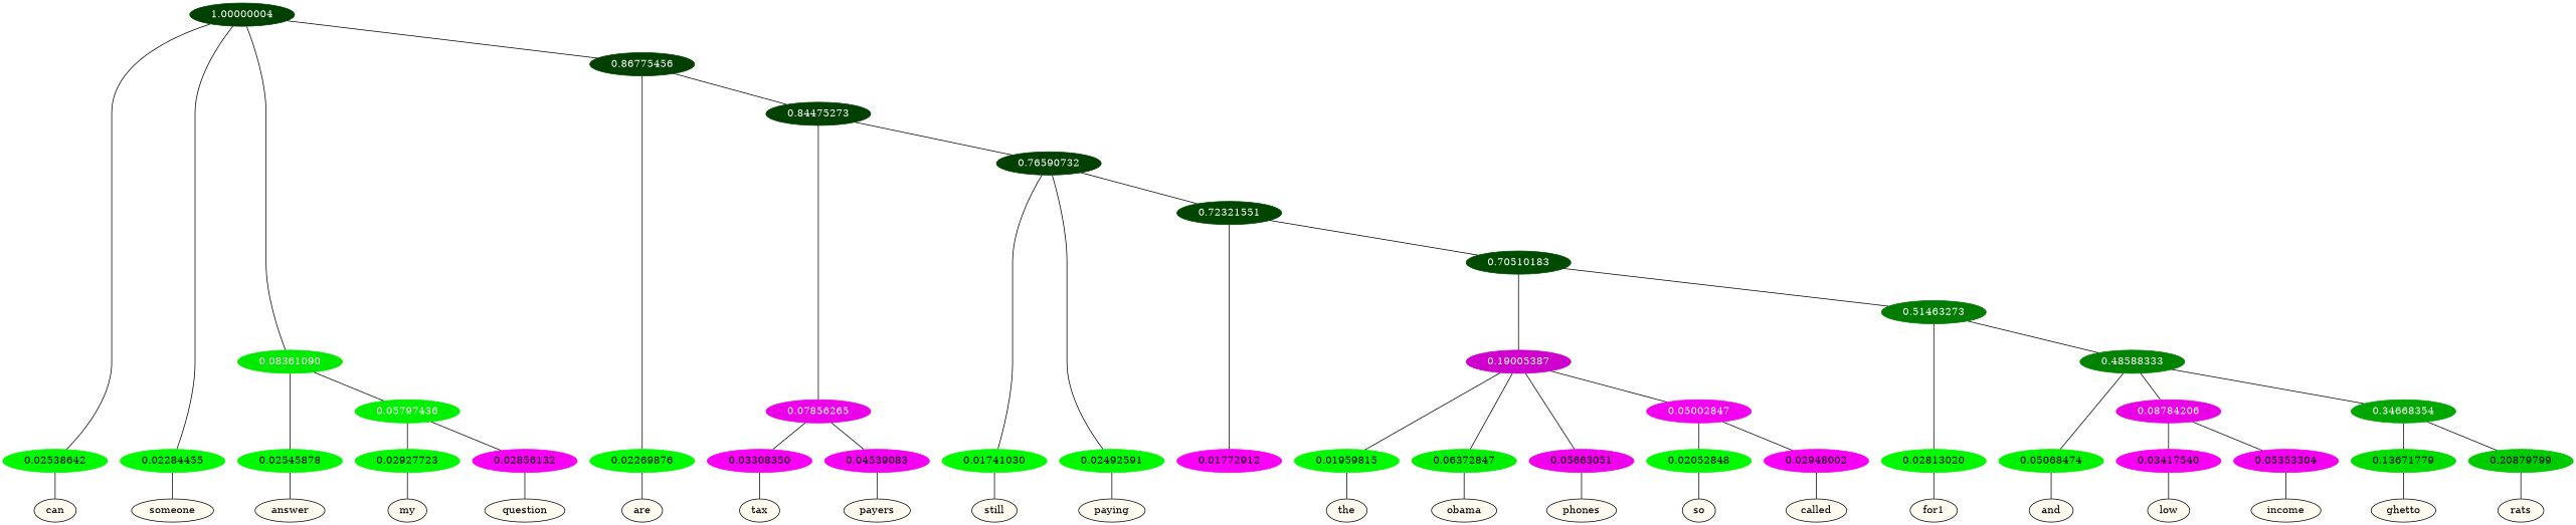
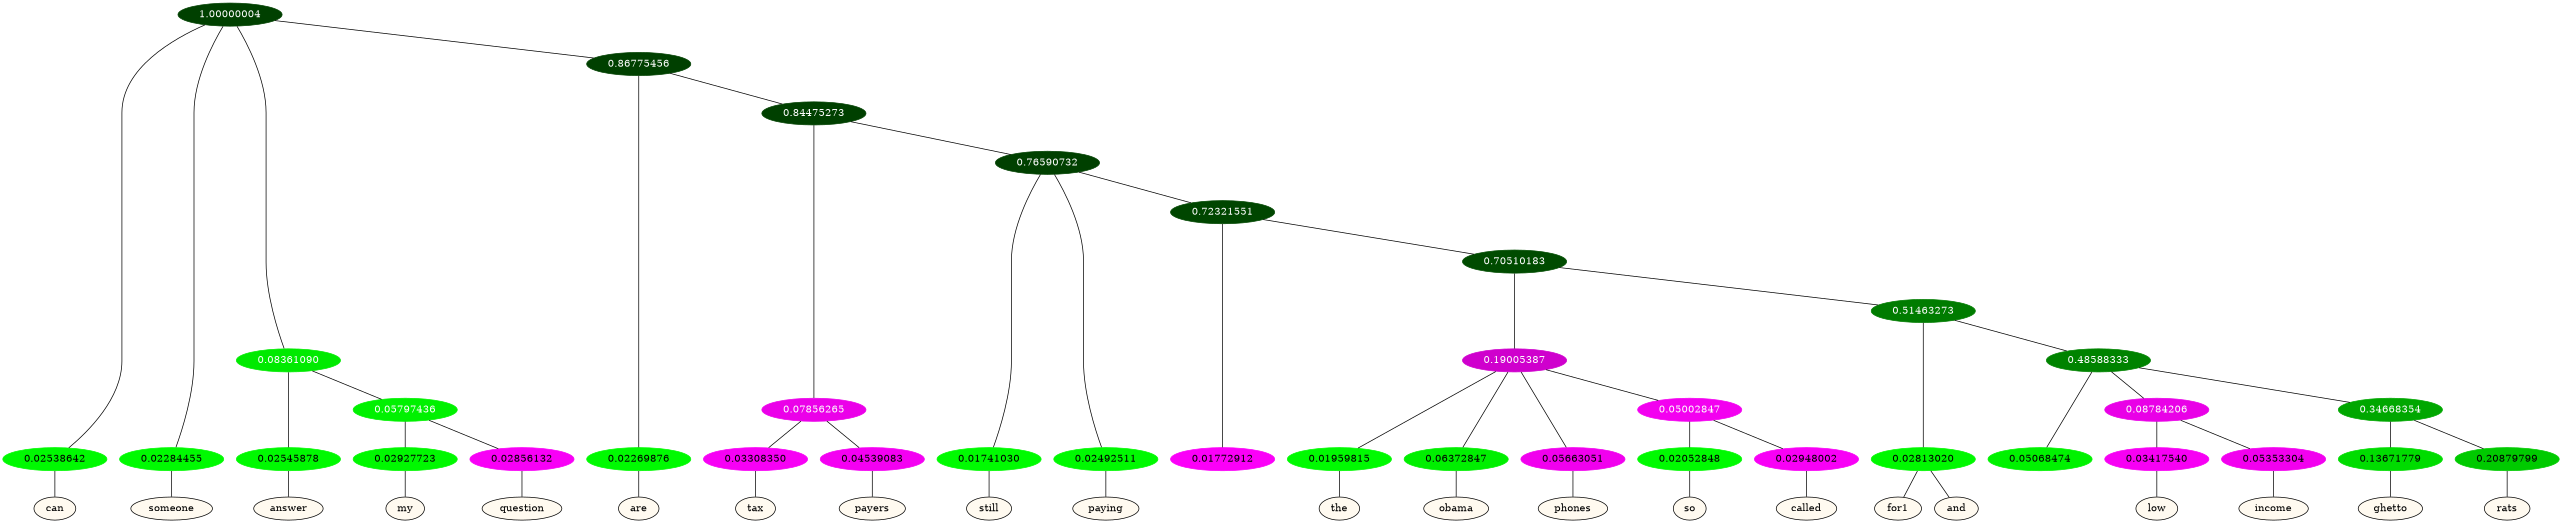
  graph {
    node [color=black format=png nodesep=0.001 ordering=out overlap_scaling=0.01 ranksep=0.001 style=filled fontcolor=black]
    n1 [fillcolor=floralwhite height=0.15 label=can style="filled,solid" width=0.15 fontcolor=""]
    n2 [fillcolor=floralwhite height=0.15 label=someone style="filled,solid" width=0.15 fontcolor=""]
    n3 [fillcolor=floralwhite height=0.15 label=answer style="filled,solid" width=0.15 fontcolor=""]
    n4 [fillcolor=floralwhite height=0.15 label=my style="filled,solid" width=0.15 fontcolor=""]
    n5 [fillcolor=floralwhite height=0.15 label=question style="filled,solid" width=0.15 fontcolor=""]
    n6 [fillcolor=floralwhite height=0.15 label=are style="filled,solid" width=0.15 fontcolor=""]
    n7 [fillcolor=floralwhite height=0.15 label=tax style="filled,solid" width=0.15 fontcolor=""]
    n8 [fillcolor=floralwhite height=0.15 label=payers style="filled,solid" width=0.15 fontcolor=""]
    n9 [fillcolor=floralwhite height=0.15 label=still style="filled,solid" width=0.15 fontcolor=""]
    n10 [fillcolor=floralwhite height=0.15 label=paying style="filled,solid" width=0.15 fontcolor=""]
    n11 [fillcolor=floralwhite height=0.15 label=the style="filled,solid" width=0.15 fontcolor=""]
    n12 [fillcolor=floralwhite height=0.15 label=so style="filled,solid" width=0.15 fontcolor=""]
    n13 [fillcolor=floralwhite height=0.15 label=called style="filled,solid" width=0.15 fontcolor=""]
    n14 [fillcolor=floralwhite height=0.15 label=obama style="filled,solid" width=0.15 fontcolor=""]
    n15 [fillcolor=floralwhite height=0.15 label=phones style="filled,solid" width=0.15 fontcolor=""]
    n16 [fillcolor=floralwhite height=0.15 label=for1 style="filled,solid" width=0.15 fontcolor=""]
    n17 [fillcolor=floralwhite height=0.15 label=low style="filled,solid" width=0.15 fontcolor=""]
    n18 [fillcolor=floralwhite height=0.15 label=income style="filled,solid" width=0.15 fontcolor=""]
    n19 [fillcolor=floralwhite height=0.15 label=and style="filled,solid" width=0.15 fontcolor=""]
    n20 [fillcolor=floralwhite height=0.15 label=ghetto style="filled,solid" width=0.15 fontcolor=""]
    n21 [fillcolor=floralwhite height=0.15 label=rats style="filled,solid" width=0.15 fontcolor=""]
    n22 [color="0.334 1.000 0.975" height=0.15 label=0.02538642 width=0.15]
    n23 [color="0.334 1.000 0.977" height=0.15 label=0.02284455 width=0.15]
    n24 [color="0.334 1.000 0.975" height=0.15 label=0.02545878 width=0.15]
    n25 [color="0.334 1.000 0.971" height=0.15 label=0.02927723 width=0.15]
    n26 [color="0.835 1.000 0.971" height=0.15 label=0.02856132 width=0.15]
    n27 [color="0.334 1.000 0.977" height=0.15 label=0.02269876 width=0.15]
    n28 [color="0.835 1.000 0.967" height=0.15 label=0.03308350 width=0.15]
    n29 [color="0.835 1.000 0.955" height=0.15 label=0.04539083 width=0.15]
    n30 [color="0.334 1.000 0.983" height=0.15 label=0.01741030 width=0.15]
-   n31 [color="0.334 1.000 0.975" height=0.15 label=0.02492591 width=0.15]
+   n31 [color="0.334 1.000 0.975" height=0.15 label=0.02492511 width=0.15]
    n32 [color="0.835 1.000 0.982" height=0.15 label=0.01772912 width=0.15]
    n33 [color="0.334 1.000 0.980" height=0.15 label=0.01959815 width=0.15]
    n34 [color="0.334 1.000 0.979" height=0.15 label=0.02052848 width=0.15]
    n35 [color="0.835 1.000 0.971" height=0.15 label=0.02948002 width=0.15]
    n36 [color="0.334 1.000 0.936" height=0.15 label=0.06372847 width=0.15]
    n37 [color="0.835 1.000 0.943" height=0.15 label=0.05663051 width=0.15]
    n38 [color="0.334 1.000 0.972" height=0.15 label=0.02813020 width=0.15]
    n39 [color="0.835 1.000 0.966" height=0.15 label=0.03417540 width=0.15]
    n40 [color="0.835 1.000 0.946" height=0.15 label=0.05353304 width=0.15]
    n41 [color="0.334 1.000 0.949" height=0.15 label=0.05068474 width=0.15]
    n42 [color="0.334 1.000 0.863" height=0.15 label=0.13671779 width=0.15]
    n43 [color="0.334 1.000 0.791" height=0.15 label=0.20879799 width=0.15]
    n44 [color="0.334 1.000 0.250" fontcolor=grey99 height=0.15 label=1.00000004 width=0.15]
    n45 [color="0.334 1.000 0.916" fontcolor=grey99 height=0.15 label=0.08361090 width=0.15]
    n46 [color="0.334 1.000 0.250" fontcolor=grey99 height=0.15 label=0.86775456 width=0.15]
    n47 [color="0.334 1.000 0.942" fontcolor=grey99 height=0.15 label=0.05797436 width=0.15]
    n48 [color="0.334 1.000 0.250" fontcolor=grey99 height=0.15 label=0.84475273 width=0.15]
    n49 [color="0.835 1.000 0.921" fontcolor=grey99 height=0.15 label=0.07856265 width=0.15]
    n50 [color="0.334 1.000 0.250" fontcolor=grey99 height=0.15 label=0.76590732 width=0.15]
    n51 [color="0.334 1.000 0.277" fontcolor=grey99 height=0.15 label=0.72321551 width=0.15]
    n52 [color="0.334 1.000 0.295" fontcolor=grey99 height=0.15 label=0.70510183 width=0.15]
    n53 [color="0.835 1.000 0.810" fontcolor=grey99 height=0.15 label=0.19005387 width=0.15]
    n54 [color="0.334 1.000 0.485" fontcolor=grey99 height=0.15 label=0.51463273 width=0.15]
    n55 [color="0.835 1.000 0.950" fontcolor=grey99 height=0.15 label=0.05002847 width=0.15]
    n56 [color="0.334 1.000 0.514" fontcolor=grey99 height=0.15 label=0.48588333 width=0.15]
    n57 [color="0.835 1.000 0.912" fontcolor=grey99 height=0.15 label=0.08784206 width=0.15]
    n58 [color="0.334 1.000 0.653" fontcolor=grey99 height=0.15 label=0.34668354 width=0.15]
    subgraph sub_1 {
      rank=same
      n1
      n2
      n3
      n4
      n5
      n6
      n7
      n8
      n9
      n10
      n11
      n12
      n13
      n14
      n15
      n16
      n17
      n18
      n19
      n20
      n21
    }
    subgraph sub_2 {
      rank=same
      n22
      n23
      n24
      n25
      n26
      n27
      n28
      n29
      n30
      n31
      n32
      n33
      n34
      n35
      n36
      n37
      n38
      n39
      n40
      n41
      n42
      n43
    }
    n22 -- n1
    n23 -- n2
    n24 -- n3
    n25 -- n4
    n26 -- n5
    n27 -- n6
    n28 -- n7
    n29 -- n8
    n30 -- n9
    n31 -- n10
    n33 -- n11
    n34 -- n12
    n35 -- n13
    n36 -- n14
    n37 -- n15
    n38 -- n16
    n39 -- n17
    n40 -- n18
-   n41 -- n19
+   n38 -- n19
    n42 -- n20
    n43 -- n21
    n44 -- n22
    n44 -- n23
    n44 -- n45
    n44 -- n46
    n45 -- n24
    n45 -- n47
    n46 -- n27
    n46 -- n48
    n47 -- n25
    n47 -- n26
    n48 -- n49
    n48 -- n50
    n49 -- n28
    n49 -- n29
    n50 -- n30
    n50 -- n31
    n50 -- n51
    n51 -- n32
    n51 -- n52
    n52 -- n53
    n52 -- n54
    n53 -- n33
    n53 -- n36
    n53 -- n37
    n53 -- n55
    n54 -- n38
    n54 -- n56
    n55 -- n34
    n55 -- n35
    n56 -- n41
    n56 -- n57
    n56 -- n58
    n57 -- n39
    n57 -- n40
    n58 -- n42
    n58 -- n43
  }
